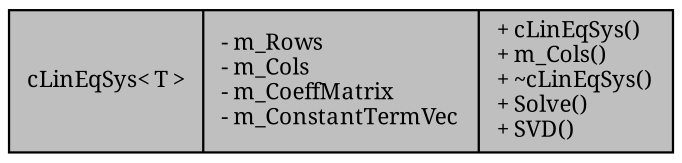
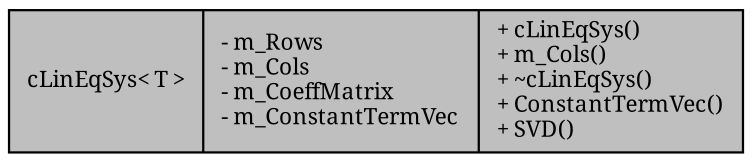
  digraph {
    rankdir=LR
    fontname="Noto Serif"
-   n1 [color=black fillcolor=grey75 fontcolor=black fontname="Noto Serif" fontsize=10 height=0.2 label="{cLinEqSys\< T \>\n|- m_Rows\l- m_Cols\l- m_CoeffMatrix\l- m_ConstantTermVec\l|+ cLinEqSys()\l+ m_Cols()\l+ ~cLinEqSys()\l+ Solve()\l+ SVD()\l}" shape=record style=filled width=0.4]
+   n1 [color=black fillcolor=grey75 fontcolor=black fontname="Noto Serif" fontsize=10 height=0.2 label="{cLinEqSys\< T \>\n|- m_Rows\l- m_Cols\l- m_CoeffMatrix\l- m_ConstantTermVec\l|+ cLinEqSys()\l+ m_Cols()\l+ ~cLinEqSys()\l+ ConstantTermVec()\l+ SVD()\l}" shape=record style=filled width=0.4]
  }
